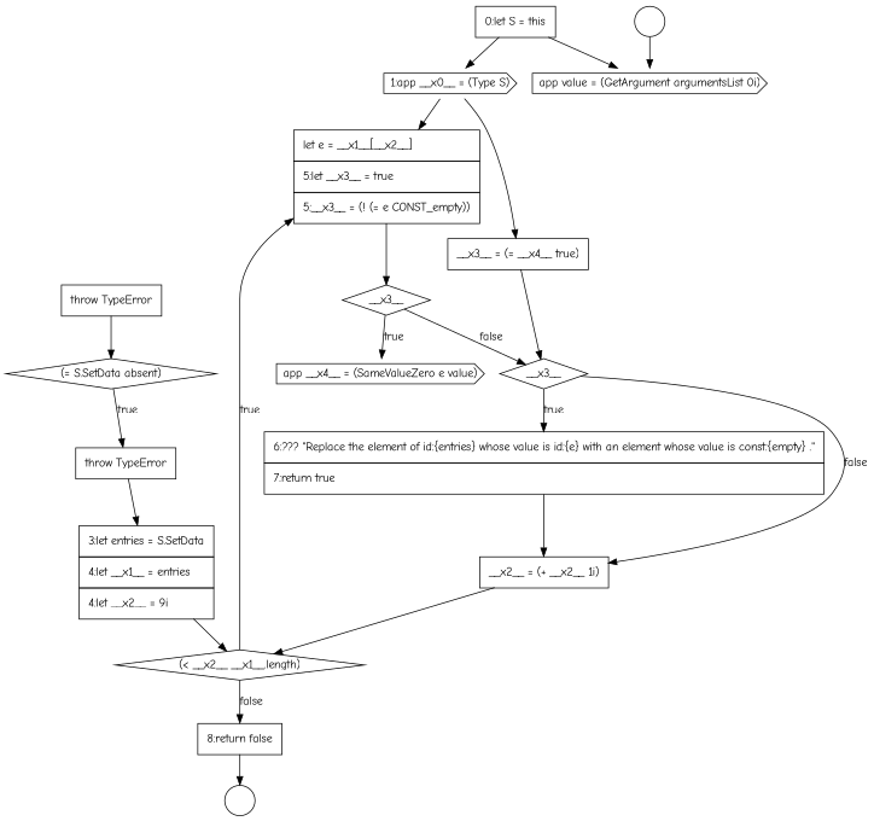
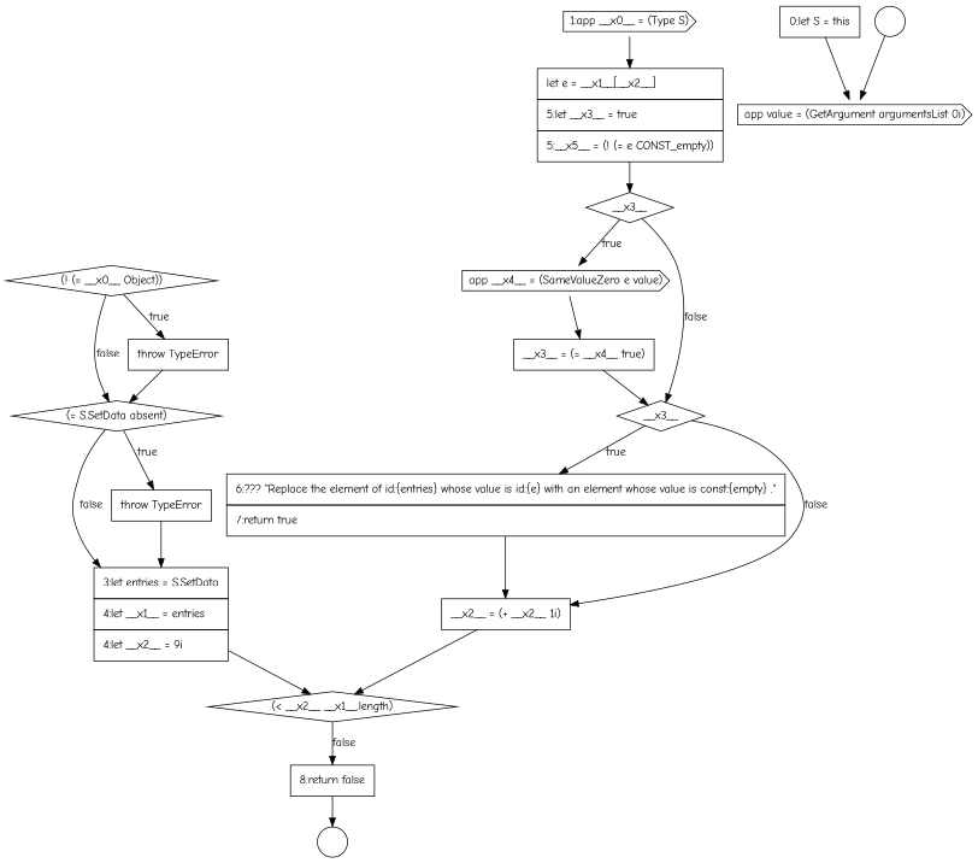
  digraph {
    fontname="Comic Neue"
    node [color=black fillcolor=white fontname="Comic Neue" shape=none style=filled]
    edge [color=black fontname="Comic Neue"]
-   n1 [label=<<font color="black">     <table border="0" cellborder="1" cellspacing="0" cellpadding="10">       <tr><td align="left">let e = __x1__[__x2__]</td></tr>       <tr><td align="left">5:let __x3__ = true</td></tr>       <tr><td align="left">5:__x3__ = (! (= e CONST_empty))</td></tr>     </table>   </font>> margin=0]
+   n1 [label=<<font color="black">     <table border="0" cellborder="1" cellspacing="0" cellpadding="10">       <tr><td align="left">let e = __x1__[__x2__]</td></tr>       <tr><td align="left">5:let __x3__ = true</td></tr>       <tr><td align="left">5:__x5__ = (! (= e CONST_empty))</td></tr>     </table>   </font>> margin=0]
    n2 [label=<<font color="black">__x3__</font>> shape=diamond]
    n3 [label=<<font color="black">app __x4__ = (SameValueZero e value)</font>> shape=cds]
    n4 [label=<<font color="black">__x3__</font>> shape=diamond]
    n5 [label=<<font color="black">(= S.SetData absent)</font>> shape=diamond]
    n6 [label=<<font color="black">     <table border="0" cellborder="1" cellspacing="0" cellpadding="10">       <tr><td align="left">3:let entries = S.SetData</td></tr>       <tr><td align="left">4:let __x1__ = entries</td></tr>       <tr><td align="left">4:let __x2__ = 9i</td></tr>     </table>   </font>> margin=0]
    n7 [label=<<font color="black">     <table border="0" cellborder="1" cellspacing="0" cellpadding="10">       <tr><td align="left">throw TypeError</td></tr>     </table>   </font>> margin=0]
    n8 [label=<<font color="black">(&lt; __x2__ __x1__.length)</font>> shape=diamond]
    n9 [label=<<font color="black">     <table border="0" cellborder="1" cellspacing="0" cellpadding="10">       <tr><td align="left">throw TypeError</td></tr>     </table>   </font>> margin=0]
    n10 [label=<<font color="black">app value = (GetArgument argumentsList 0i)</font>> shape=cds]
    n11 [label=<<font color="black">     <table border="0" cellborder="1" cellspacing="0" cellpadding="10">       <tr><td align="left">0:let S = this</td></tr>     </table>   </font>> margin=0]
    n12 [label=<<font color="black">1:app __x0__ = (Type S)</font>> shape=cds]
    n13 [label=<<font color="black">     <table border="0" cellborder="1" cellspacing="0" cellpadding="10">       <tr><td align="left">8:return false</td></tr>     </table>   </font>> margin=0]
    n14 [label=" " shape=circle]
    n15 [label=<<font color="black">     <table border="0" cellborder="1" cellspacing="0" cellpadding="10">       <tr><td align="left">__x3__ = (= __x4__ true)</td></tr>     </table>   </font>> margin=0]
    n16 [label=<<font color="black">     <table border="0" cellborder="1" cellspacing="0" cellpadding="10">       <tr><td align="left">6:??? &quot;Replace the element of id:{entries} whose value is id:{e} with an element whose value is const:{empty} .&quot;</td></tr>       <tr><td align="left">7:return true</td></tr>     </table>   </font>> margin=0]
    n17 [label=<<font color="black">     <table border="0" cellborder="1" cellspacing="0" cellpadding="10">       <tr><td align="left">__x2__ = (+ __x2__ 1i)</td></tr>     </table>   </font>> margin=0]
+   n18 [label=<<font color="black">(! (= __x0__ Object))</font>> shape=diamond]
    n19 [label=" " shape=circle]
    n1 -> n2
    n2 -> n3 [label=<<font color="black">true</font>>]
    n2 -> n4 [label=<<font color="black">false</font>>]
-   n12 -> n15
+   n3 -> n15
    n4 -> n16 [label=<<font color="black">true</font>>]
    n4 -> n17 [label=<<font color="black">false</font>>]
+   n5 -> n6 [label=<<font color="black">false</font>>]
    n5 -> n7 [label=<<font color="black">true</font>>]
    n6 -> n8
    n7 -> n6
-   n8 -> n1 [label=<<font color="black">true</font>>]
    n8 -> n13 [label=<<font color="black">false</font>>]
    n9 -> n5
    n11 -> n10
-   n11 -> n12
    n12 -> n1
    n13 -> n14
    n15 -> n4
    n16 -> n17
    n17 -> n8
+   n18 -> n5 [label=<<font color="black">false</font>>]
+   n18 -> n9 [label=<<font color="black">true</font>>]
    n19 -> n10
  }
